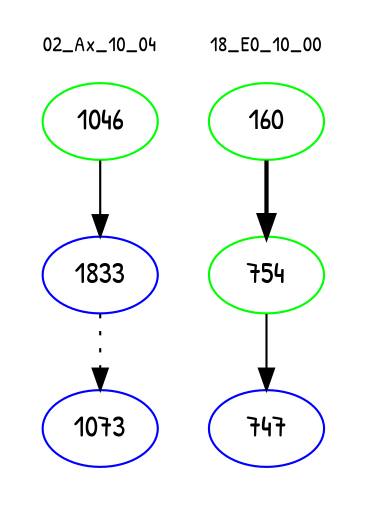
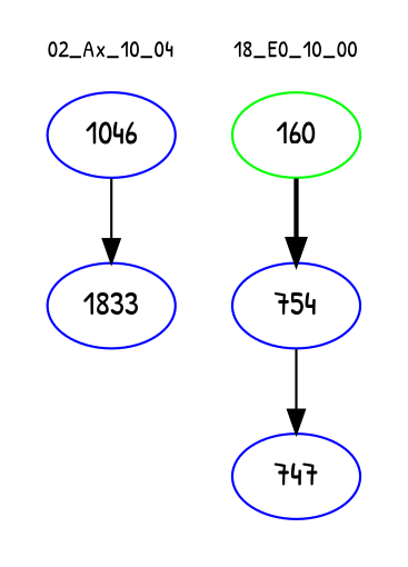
  digraph {
    fontname="Patrick Hand"
    node [color=blue fontname="Patrick Hand"]
    edge [color=black fontname="Patrick Hand" style=solid]
-   n1 [color=green label=1046]
+   n1 [label=1046]
    n2 [label=1833]
-   n3 [label=1073]
    n4 [color=green label=160]
-   n5 [color=green label=754]
+   n5 [label=754]
    n6 [label=747]
    subgraph cluster_1 {
      color=white
      fontsize=10
      label="02_Ax_10_04"
      n1
      n2
-     n3
    }
    subgraph cluster_2 {
      color=white
      fontsize=10
      label="18_E0_10_00"
      n4
      n5
      n6
    }
    n1 -> n2
-   n2 -> n3 [style=dotted]
    n4 -> n5 [style=bold]
    n5 -> n6
  }
